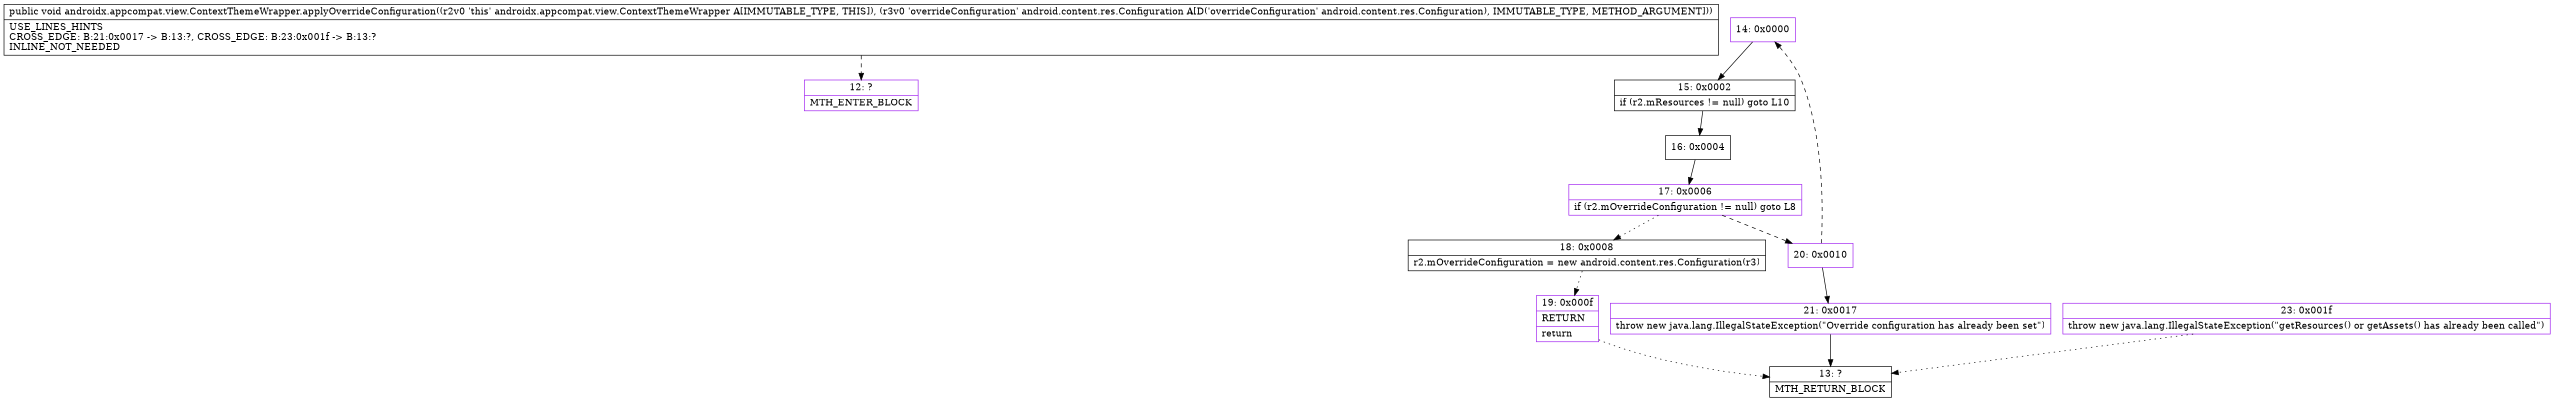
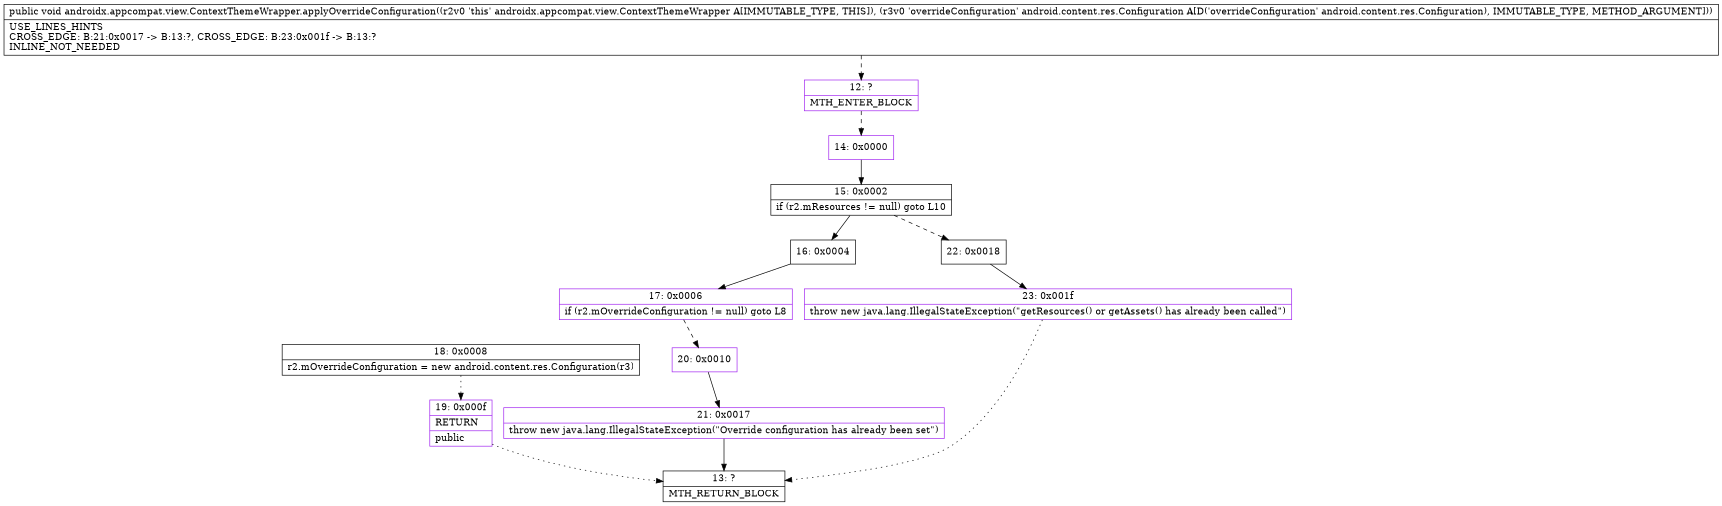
  digraph {
    node [color=purple shape=record]
    edge [style=solid]
    n1 [label="{12\:\ ?|MTH_ENTER_BLOCK\l}"]
    n2 [label="{14\:\ 0x0000}"]
    n3 [color=black label="{15\:\ 0x0002|if (r2.mResources != null) goto L10\l}"]
    n4 [color=black label="{16\:\ 0x0004}"]
+   n5 [color=black label="{22\:\ 0x0018}"]
    n6 [label="{17\:\ 0x0006|if (r2.mOverrideConfiguration != null) goto L8\l}"]
    n7 [label="{23\:\ 0x001f|throw new java.lang.IllegalStateException(\"getResources() or getAssets() has already been called\")\l}"]
    n8 [color=black label="{18\:\ 0x0008|r2.mOverrideConfiguration = new android.content.res.Configuration(r3)\l}"]
    n9 [label="{20\:\ 0x0010}"]
-   n10 [label="{19\:\ 0x000f|RETURN\l|return\l}"]
+   n10 [label="{19\:\ 0x000f|RETURN\l|public\l}"]
    n11 [label="{21\:\ 0x0017|throw new java.lang.IllegalStateException(\"Override configuration has already been set\")\l}"]
    n12 [color=black label="{13\:\ ?|MTH_RETURN_BLOCK\l}"]
    n13 [color=black label="{public void androidx.appcompat.view.ContextThemeWrapper.applyOverrideConfiguration((r2v0 'this' androidx.appcompat.view.ContextThemeWrapper A[IMMUTABLE_TYPE, THIS]), (r3v0 'overrideConfiguration' android.content.res.Configuration A[D('overrideConfiguration' android.content.res.Configuration), IMMUTABLE_TYPE, METHOD_ARGUMENT]))  | USE_LINES_HINTS\lCROSS_EDGE: B:21:0x0017 \-\> B:13:?, CROSS_EDGE: B:23:0x001f \-\> B:13:?\lINLINE_NOT_NEEDED\l}"]
-   n9 -> n2 [style=dashed]
+   n1 -> n2 [style=dashed]
    n2 -> n3
    n3 -> n4
+   n3 -> n5 [style=dashed]
    n4 -> n6
-   n6 -> n8 [style=dotted]
+   n5 -> n7
    n6 -> n9 [style=dashed]
    n7 -> n12 [style=dotted]
    n8 -> n10 [style=dotted]
    n9 -> n11
    n10 -> n12 [style=dotted]
    n11 -> n12
    n13 -> n1 [style=dashed]
  }
